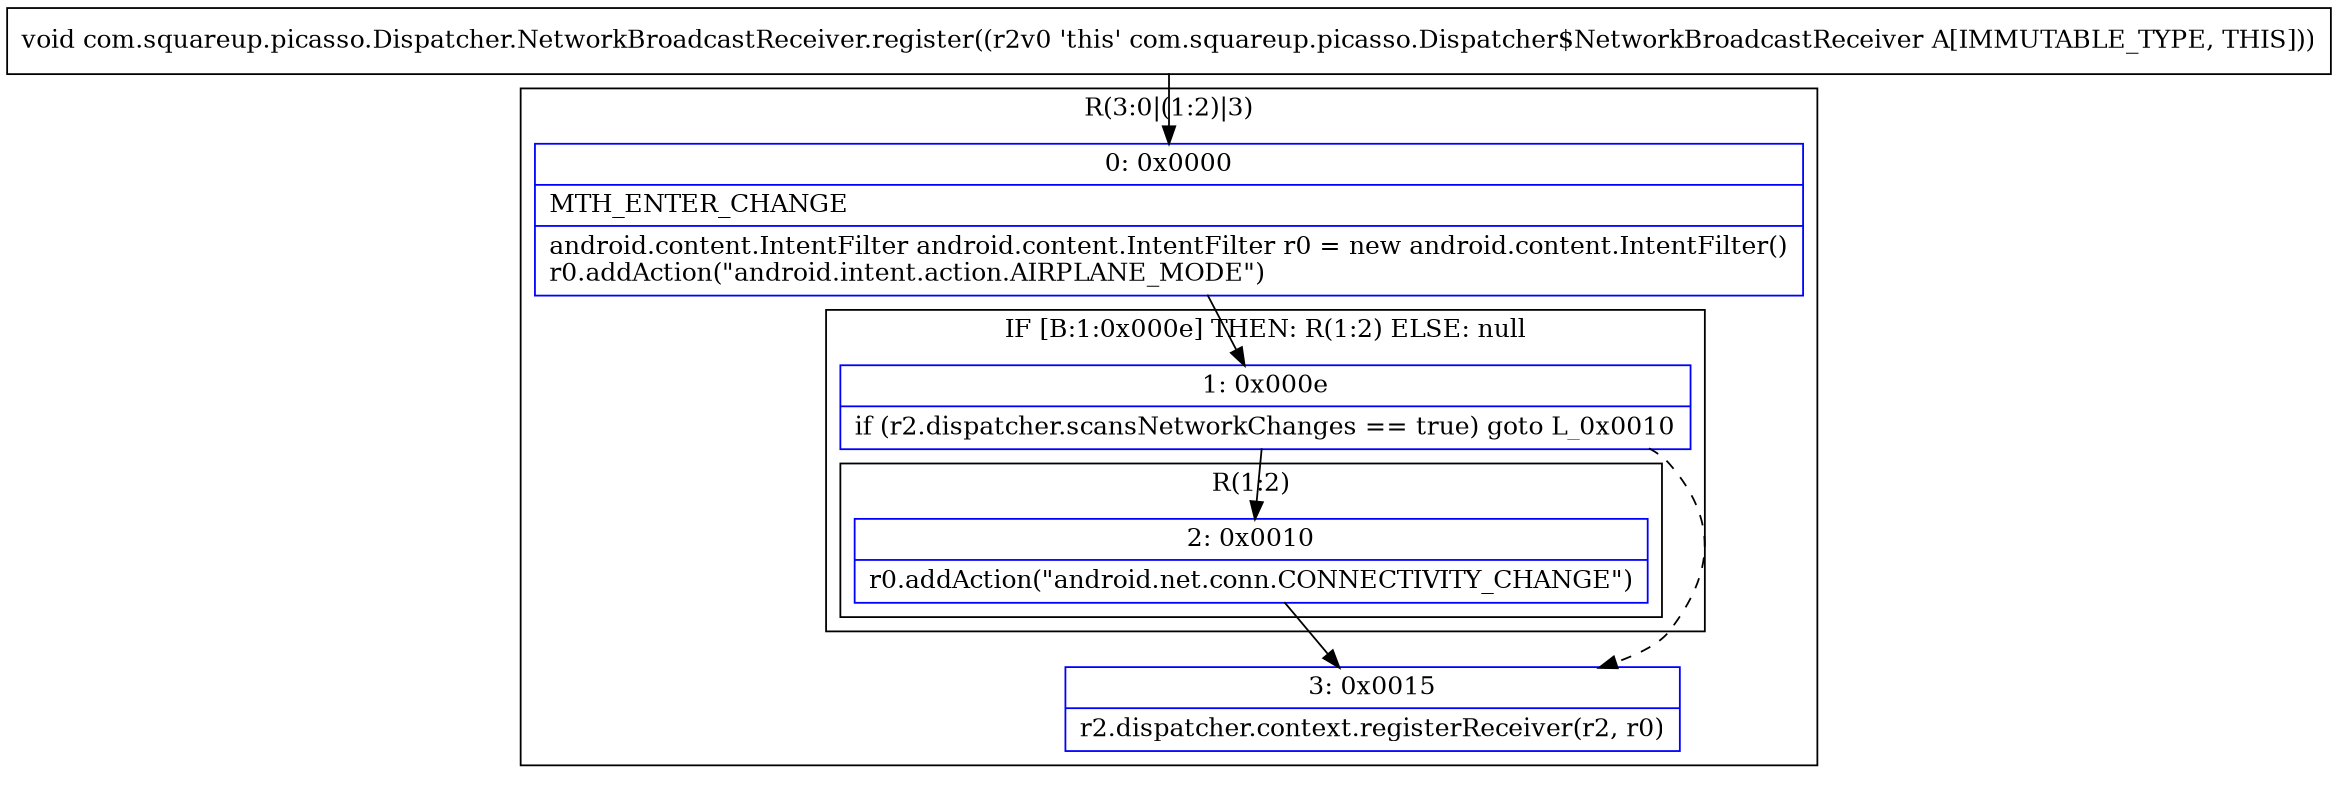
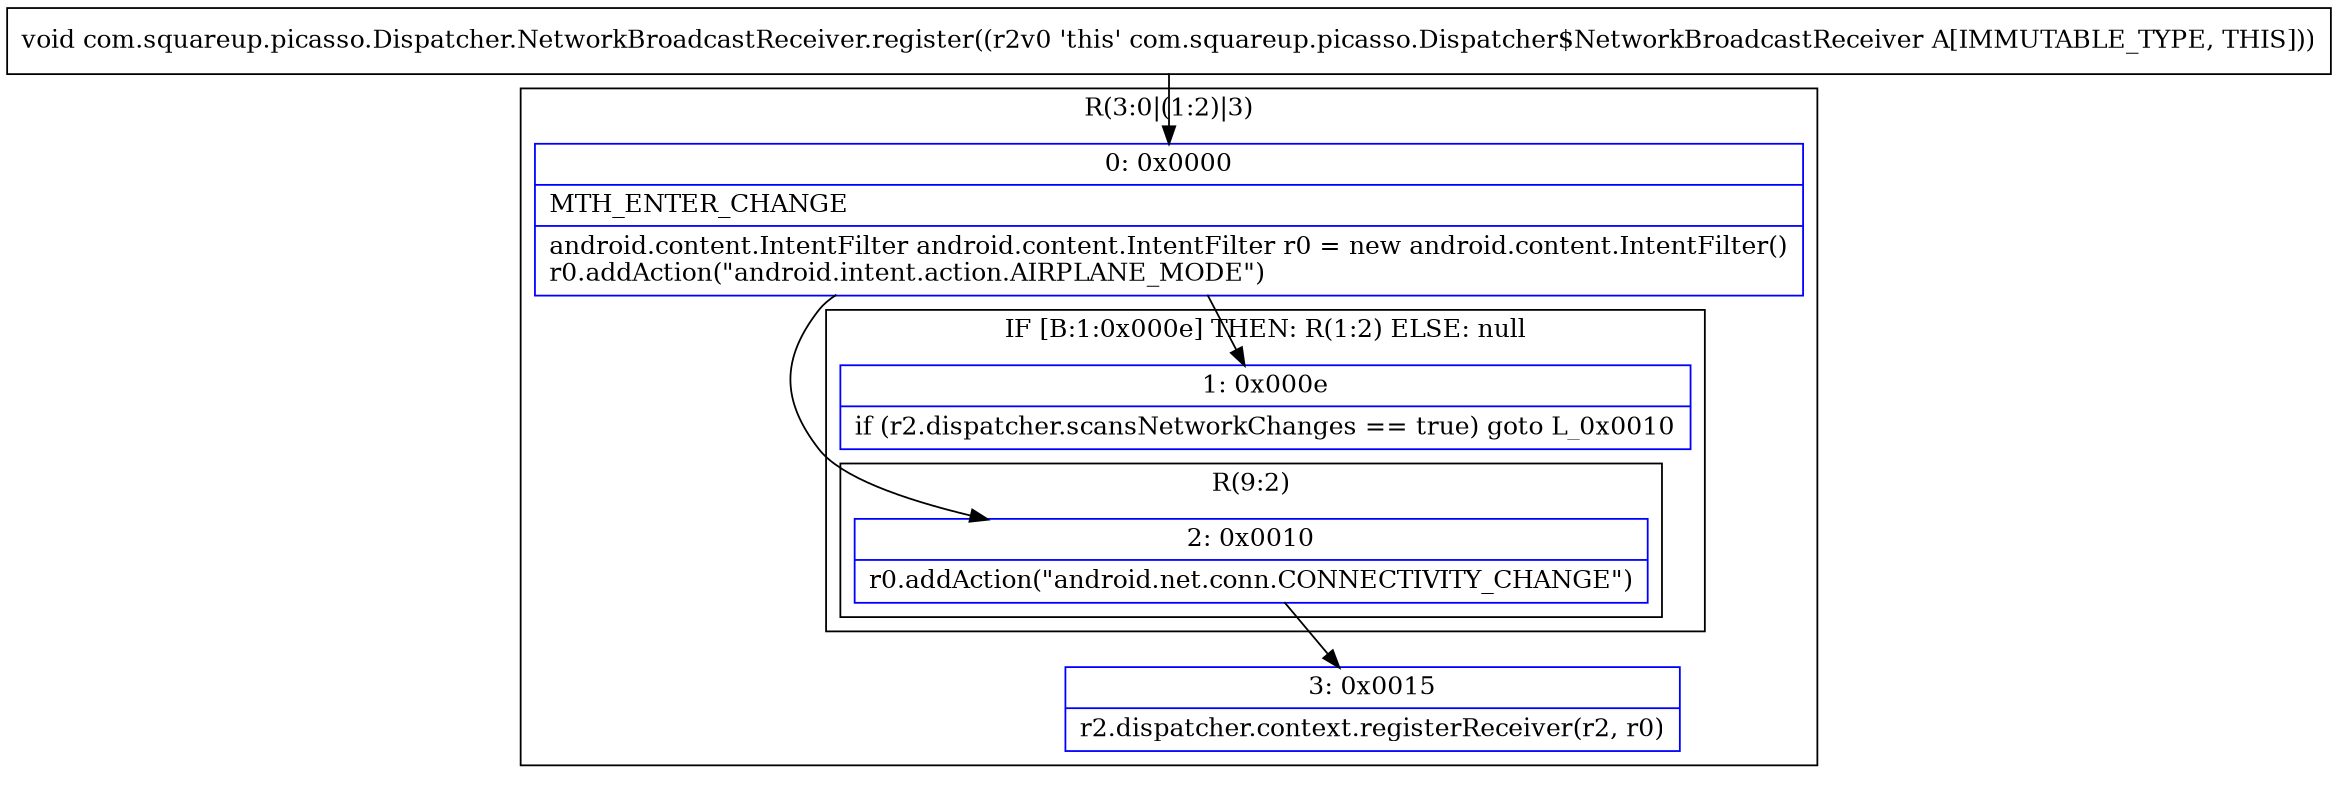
  digraph {
    node [color=blue shape=record]
    n1 [label="{2\:\ 0x0010|r0.addAction(\"android.net.conn.CONNECTIVITY_CHANGE\")\l}"]
    n2 [label="{1\:\ 0x000e|if (r2.dispatcher.scansNetworkChanges == true) goto L_0x0010\l}"]
    n3 [label="{0\:\ 0x0000|MTH_ENTER_CHANGE\l|android.content.IntentFilter android.content.IntentFilter r0 = new android.content.IntentFilter()\lr0.addAction(\"android.intent.action.AIRPLANE_MODE\")\l}"]
    n4 [label="{3\:\ 0x0015|r2.dispatcher.context.registerReceiver(r2, r0)\l}"]
    n5 [label="{void com.squareup.picasso.Dispatcher.NetworkBroadcastReceiver.register((r2v0 'this' com.squareup.picasso.Dispatcher$NetworkBroadcastReceiver A[IMMUTABLE_TYPE, THIS])) }" color=""]
    subgraph cluster_1 {
      label="R(3:0|(1:2)|3)"
      n3
      n4
      subgraph cluster_2 {
        label="IF [B:1:0x000e] THEN: R(1:2) ELSE: null"
        n2
        subgraph cluster_3 {
-         label="R(1:2)"
+         label="R(9:2)"
          n1
        }
      }
    }
    n1 -> n4
-   n2 -> n1
-   n2 -> n4 [style=dashed]
+   n3 -> n1
    n3 -> n2
    n5 -> n3
  }
